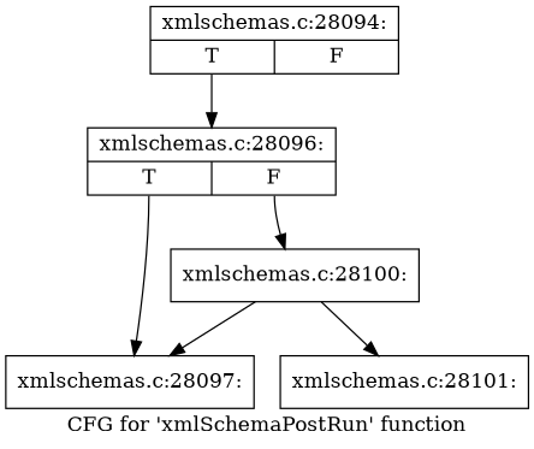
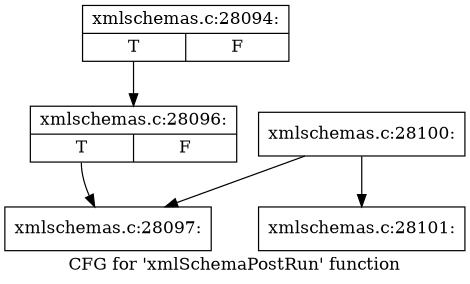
  digraph {
    label="CFG for 'xmlSchemaPostRun' function"
    node [shape=record]
    n1 [label="{xmlschemas.c:28094:|{<s0>T|<s1>F}}"]
    n2 [label="{xmlschemas.c:28096:|{<s0>T|<s1>F}}"]
    n3 [label="{xmlschemas.c:28097:}"]
    n4 [label="{xmlschemas.c:28100:}"]
    n5 [label="{xmlschemas.c:28101:}"]
    n1 -> n2 [tailport=s0]
    n2 -> n3 [tailport=s0]
-   n2 -> n4 [tailport=s1]
    n4 -> n3
    n4 -> n5
  }
